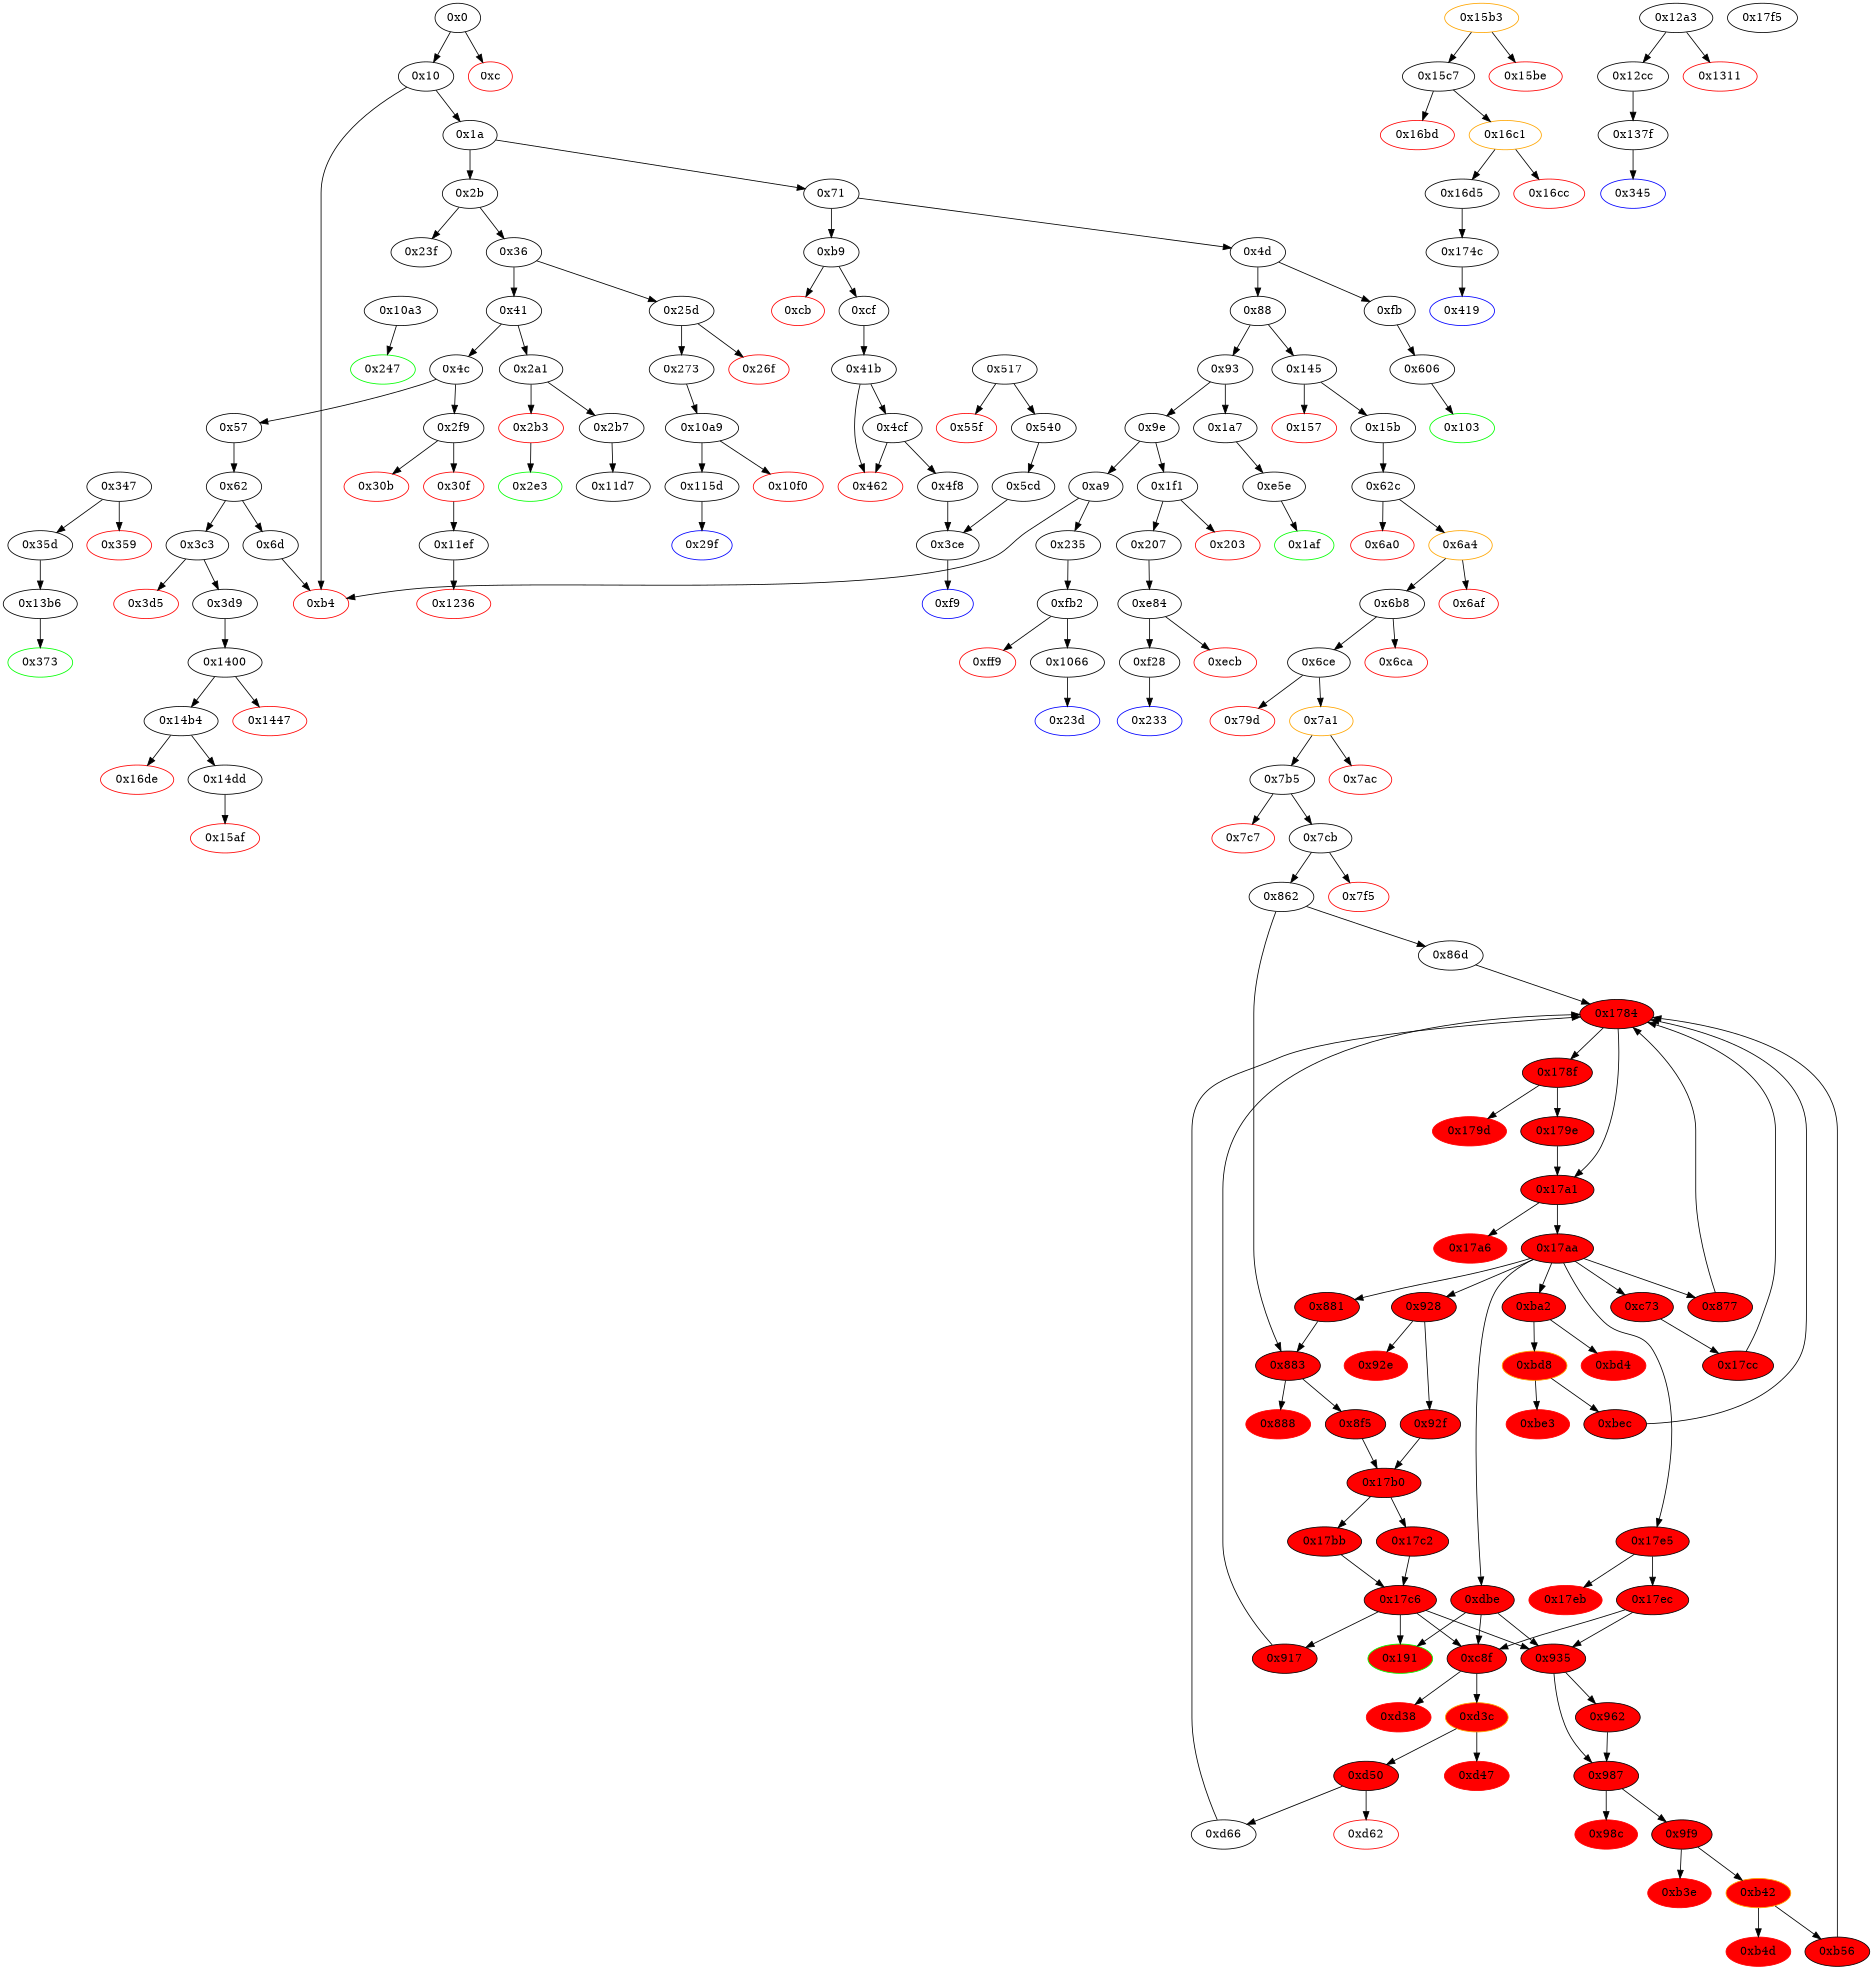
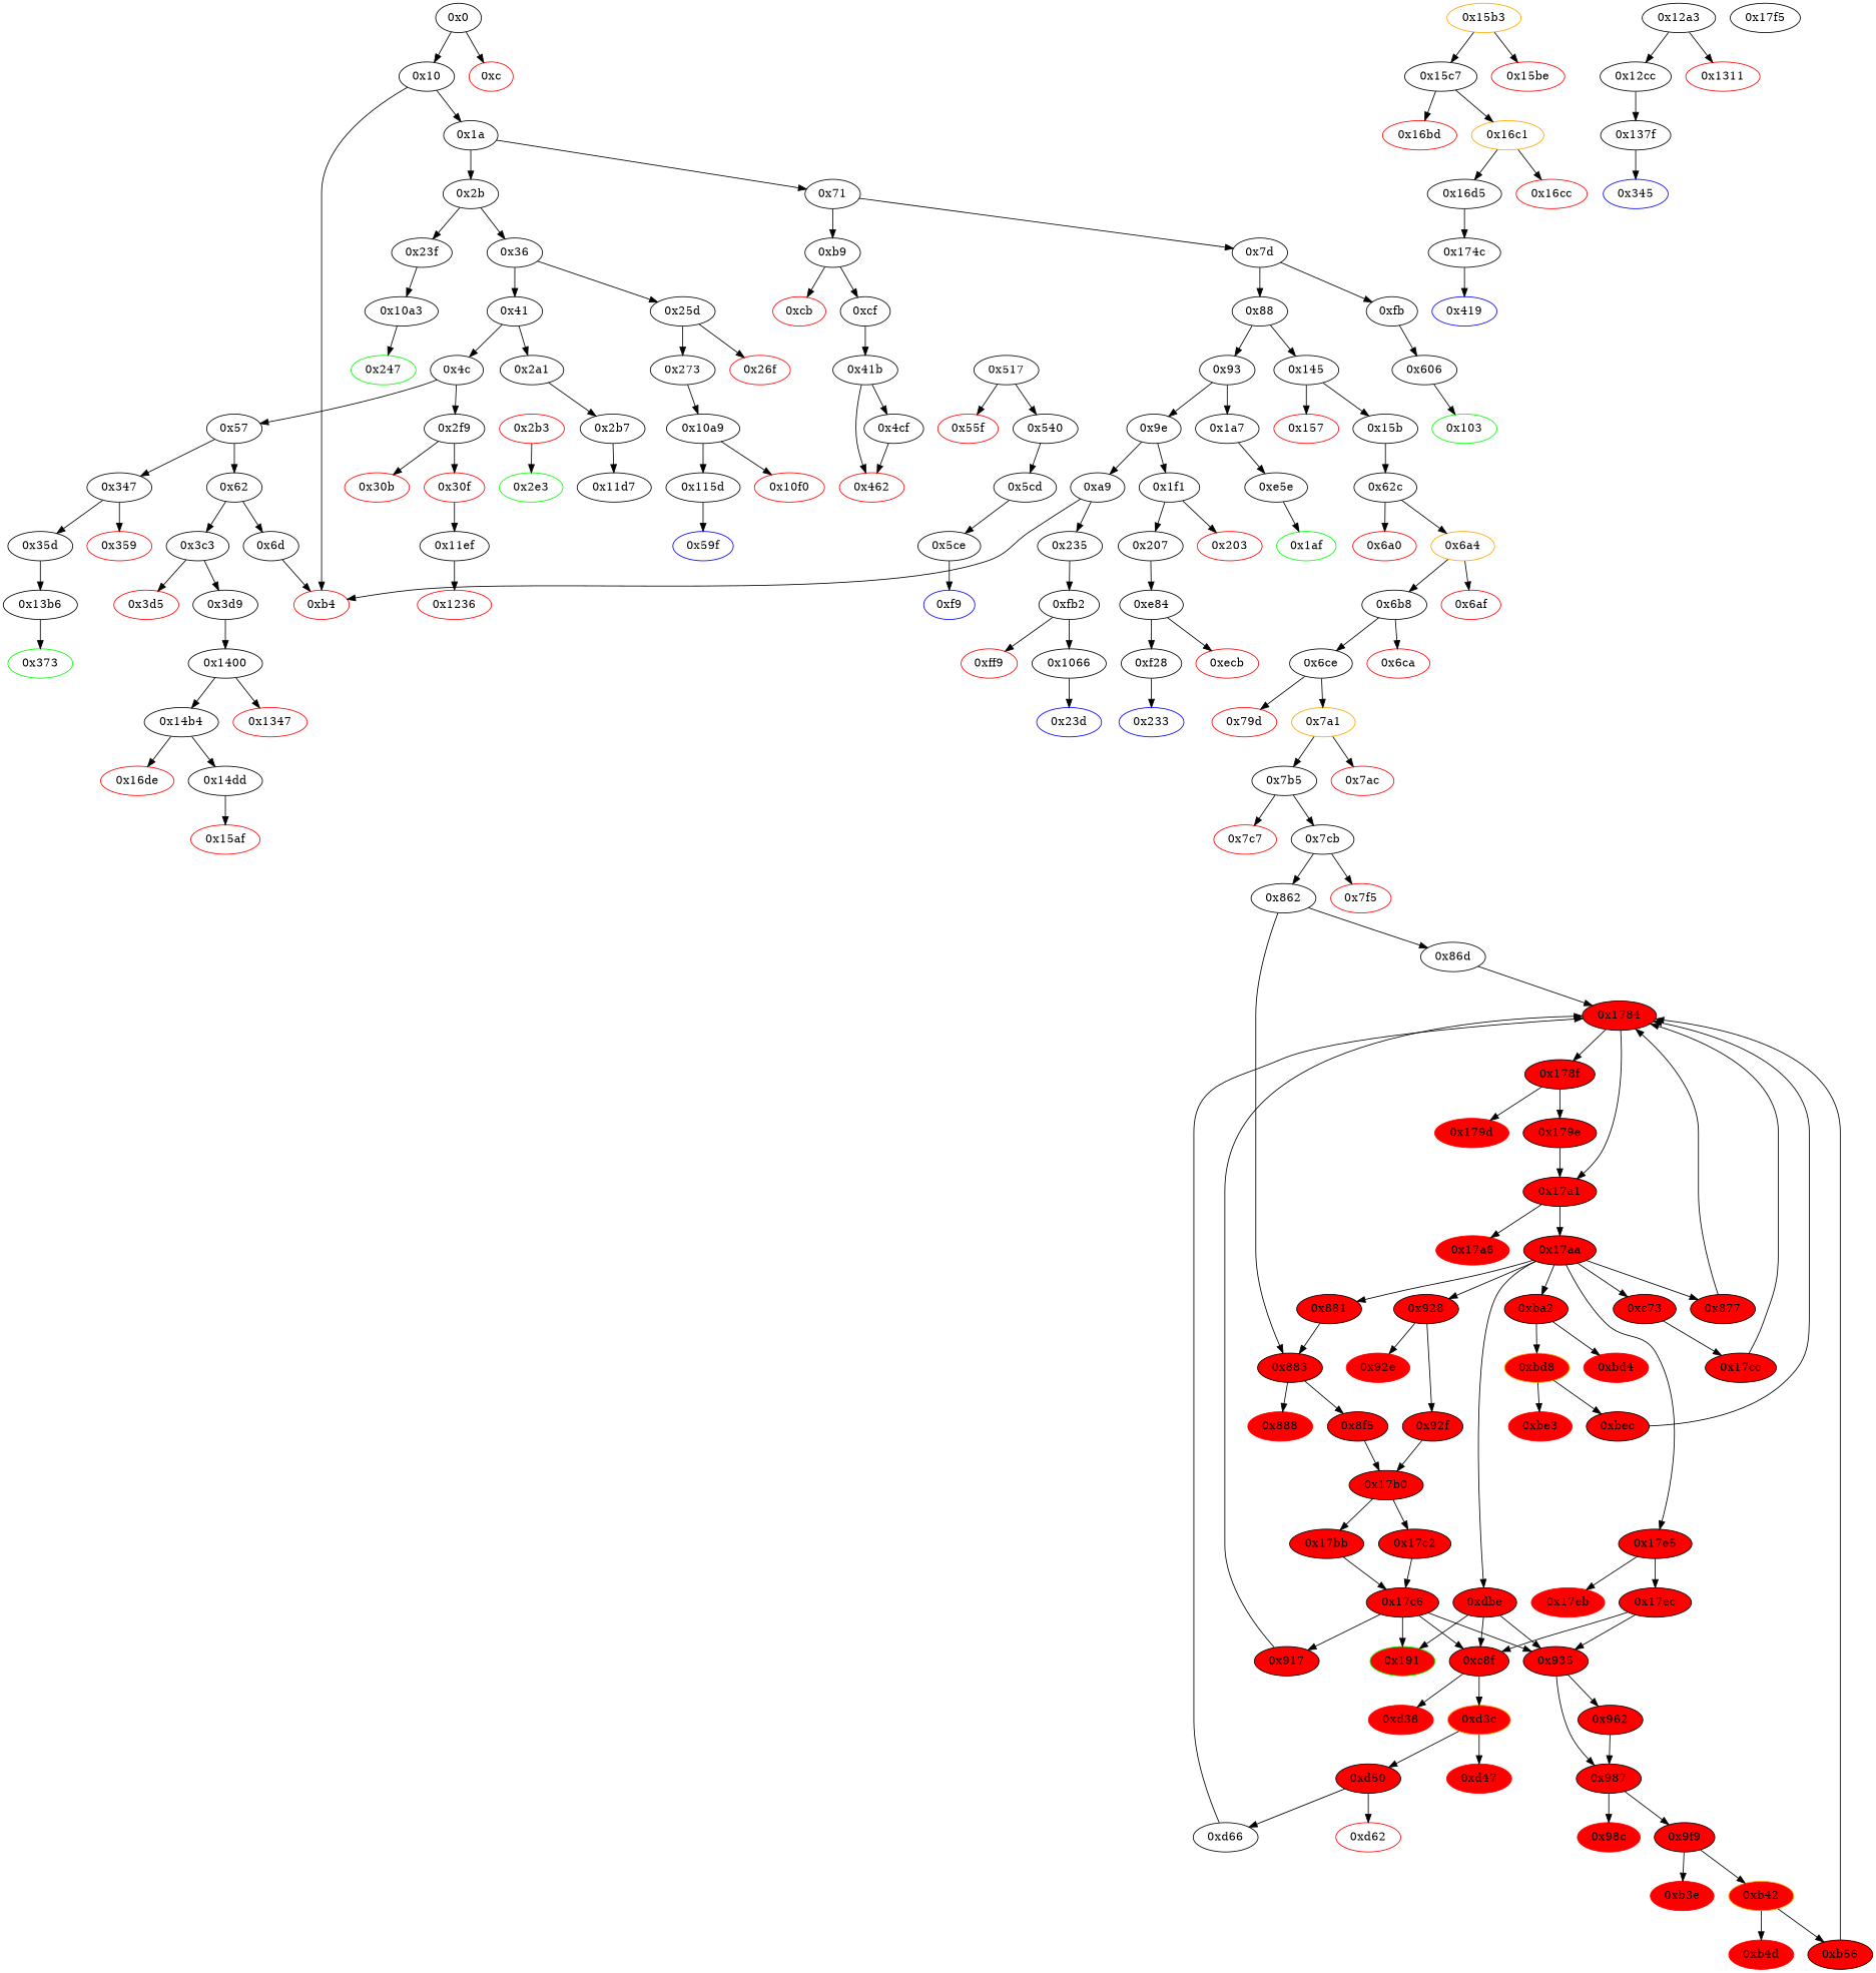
  strict digraph {
    node [fillcolor=white style=filled]
    "0x88"
    "0x93"
    "0x145"
    "0x1a7"
    "0x9e"
    "0x157" [color=red]
    "0x15b"
    "0x16de" [color=red]
    "0x14b4"
    "0x14dd"
    "0x15af" [color=red]
    "0x6b8"
    "0x6ce"
    "0x6ca" [color=red]
    "0x79d" [color=red]
    "0x7a1" [color=orange]
    "0x10f0" [color=red]
    "0x17c6" [fillcolor=red]
    "0x935" [fillcolor=red]
    "0x191" [color=green fillcolor=red]
    "0x917" [fillcolor=red]
    "0xc8f" [fillcolor=red]
    "0x987" [fillcolor=red]
    "0x962" [fillcolor=red]
    "0x1784" [fillcolor=red]
    "0xd3c" [color=orange fillcolor=red]
    "0xd38" [color=red fillcolor=red]
    "0x4c"
    "0x2f9"
    "0x57"
    "0x30f" [color=red]
    "0x30b" [color=red]
    "0x347"
    "0x62"
    "0xe5e"
    "0x1f1"
    "0xa9"
    "0x103" [color=green]
    "0xfb"
    "0x606"
    "0x86d"
    "0x17a1" [fillcolor=red]
    "0x178f" [fillcolor=red]
    "0xff9" [color=red]
    "0xd62" [color=red]
    "0x41"
    "0x2a1"
    "0x2b3" [color=red]
    "0x2b7"
    "0x92f" [fillcolor=red]
    "0x17b0" [fillcolor=red]
    "0x17c2" [fillcolor=red]
    "0x17bb" [fillcolor=red]
    "0x71"
    "0xb9"
-   "0x7d" [label="0x4d"]
+   "0x7d"
    "0xcf"
    "0xcb" [color=red]
    "0x16d5"
    "0x174c"
    "0x419" [color=blue]
    "0x17aa" [fillcolor=red]
    "0x17a6" [color=red fillcolor=red]
    "0x17e5" [fillcolor=red]
    "0xc73" [fillcolor=red]
    "0xba2" [fillcolor=red]
    "0x877" [fillcolor=red]
    "0x881" [fillcolor=red]
    "0xdbe" [fillcolor=red]
    "0x928" [fillcolor=red]
-   "0x29f" [color=blue]
+   "0x29f" [color=blue label="0x59f"]
    "0x1af" [color=green]
    "0xb4" [color=red]
    "0x17eb" [color=red fillcolor=red]
    "0x17ec" [fillcolor=red]
    "0x41b"
    "0x3d5" [color=red]
    "0x10"
    "0x1a"
    "0x2b"
    "0x11ef"
    "0x25d"
    "0x273"
    "0x26f" [color=red]
    "0x10a9"
    "0x55f" [color=red]
    "0x179d" [color=red fillcolor=red]
    "0x6d"
    "0x16bd" [color=red]
    "0x6a0" [color=red]
    "0x2e3" [color=green]
    "0x35d"
    "0x13b6"
    "0x373" [color=green]
    "0x3d9"
    "0x1400"
-   "0x1447" [color=red]
+   "0x1447" [color=red label="0x1347"]
    "0x115d"
    "0x462" [color=red]
    "0x17cc" [fillcolor=red]
    "0x7b5"
    "0x7ac" [color=red]
    "0x23f"
    "0x36"
    "0x10a3"
    "0x12cc"
    "0x137f"
    "0x345" [color=blue]
    "0x4cf"
-   "0x4f8"
-   "0x5ce" [label="0x3ce"]
+   "0x5ce"
    "0x517"
    "0x540"
    "0x17f5"
    "0x359" [color=red]
    "0xf9" [color=blue]
    "0x883" [fillcolor=red]
    "0x888" [color=red fillcolor=red]
    "0x8f5" [fillcolor=red]
    "0xbd4" [color=red fillcolor=red]
    "0xbd8" [color=orange fillcolor=red]
    "0x92e" [color=red fillcolor=red]
    "0x1236" [color=red]
    "0xd50" [fillcolor=red]
    "0xd47" [color=red fillcolor=red]
    "0xd66"
    "0x235"
    "0xfb2"
    "0x1066"
    "0x207"
    "0xe84"
    n132 [label="0xf28"]
    "0xecb" [color=red]
    "0x9f9" [fillcolor=red]
    "0xb42" [color=orange fillcolor=red]
    "0xb3e" [color=red fillcolor=red]
    "0xb56" [fillcolor=red]
    "0xb4d" [color=red fillcolor=red]
    "0x203" [color=red]
    "0x7cb"
    "0x7c7" [color=red]
    "0x862"
    "0x7f5" [color=red]
    "0x0"
    "0xc" [color=red]
    "0x98c" [color=red fillcolor=red]
    "0x247" [color=green]
    "0x233" [color=blue]
    "0x15b3" [color=orange]
    "0x15c7"
    "0x15be" [color=red]
    "0x16c1" [color=orange]
    "0x16cc" [color=red]
    "0x23d" [color=blue]
    "0x3c3"
    "0x62c"
    "0x5cd"
    "0x6a4" [color=orange]
    "0x6af" [color=red]
    "0xbec" [fillcolor=red]
    "0xbe3" [color=red fillcolor=red]
    "0x179e" [fillcolor=red]
    "0x1311" [color=red]
    "0x11d7"
    "0x12a3"
    "0x88" -> "0x93"
    "0x88" -> "0x145"
    "0x93" -> "0x1a7"
    "0x93" -> "0x9e"
    "0x145" -> "0x157"
    "0x145" -> "0x15b"
    "0x1a7" -> "0xe5e"
    "0x9e" -> "0x1f1"
    "0x9e" -> "0xa9"
    "0x15b" -> "0x62c"
    "0x14b4" -> "0x16de"
    "0x14b4" -> "0x14dd"
    "0x14dd" -> "0x15af"
    "0x6b8" -> "0x6ce"
    "0x6b8" -> "0x6ca"
    "0x6ce" -> "0x79d"
    "0x6ce" -> "0x7a1"
    "0x7a1" -> "0x7b5"
    "0x7a1" -> "0x7ac"
    "0x17c6" -> "0x935"
    "0x17c6" -> "0x191"
    "0x17c6" -> "0x917"
    "0x17c6" -> "0xc8f"
    "0x935" -> "0x987"
    "0x935" -> "0x962"
    "0x917" -> "0x1784"
    "0xc8f" -> "0xd3c"
    "0xc8f" -> "0xd38"
    "0x987" -> "0x9f9"
    "0x987" -> "0x98c"
    "0x962" -> "0x987"
    "0x1784" -> "0x17a1"
    "0x1784" -> "0x178f"
    "0xd3c" -> "0xd50"
    "0xd3c" -> "0xd47"
    "0x4c" -> "0x2f9"
    "0x4c" -> "0x57"
    "0x2f9" -> "0x30f"
    "0x2f9" -> "0x30b"
+   "0x57" -> "0x347"
    "0x57" -> "0x62"
    "0x30f" -> "0x11ef"
    "0x347" -> "0x35d"
    "0x347" -> "0x359"
    "0x62" -> "0x6d"
    "0x62" -> "0x3c3"
    "0xe5e" -> "0x1af"
    "0x1f1" -> "0x207"
    "0x1f1" -> "0x203"
    "0xa9" -> "0xb4"
    "0xa9" -> "0x235"
    "0xfb" -> "0x606"
    "0x606" -> "0x103"
    "0x86d" -> "0x1784"
    "0x17a1" -> "0x17aa"
    "0x17a1" -> "0x17a6"
    "0x178f" -> "0x179d"
    "0x178f" -> "0x179e"
    "0x41" -> "0x4c"
    "0x41" -> "0x2a1"
-   "0x2a1" -> "0x2b3"
    "0x2a1" -> "0x2b7"
    "0x2b3" -> "0x2e3"
    "0x2b7" -> "0x11d7"
    "0x92f" -> "0x17b0"
    "0x17b0" -> "0x17c2"
    "0x17b0" -> "0x17bb"
    "0x17c2" -> "0x17c6"
    "0x17bb" -> "0x17c6"
    "0x71" -> "0xb9"
    "0x71" -> "0x7d"
    "0xb9" -> "0xcf"
    "0xb9" -> "0xcb"
    "0x7d" -> "0x88"
    "0x7d" -> "0xfb"
    "0xcf" -> "0x41b"
    "0x16d5" -> "0x174c"
    "0x174c" -> "0x419"
    "0x17aa" -> "0x17e5"
    "0x17aa" -> "0xc73"
    "0x17aa" -> "0xba2"
    "0x17aa" -> "0x877"
    "0x17aa" -> "0x881"
    "0x17aa" -> "0xdbe"
    "0x17aa" -> "0x928"
    "0x17e5" -> "0x17eb"
    "0x17e5" -> "0x17ec"
    "0xc73" -> "0x17cc"
    "0xba2" -> "0xbd4"
    "0xba2" -> "0xbd8"
    "0x877" -> "0x1784"
    "0x881" -> "0x883"
    "0xdbe" -> "0x935"
    "0xdbe" -> "0x191"
    "0xdbe" -> "0xc8f"
    "0x928" -> "0x92f"
    "0x928" -> "0x92e"
    "0x17ec" -> "0x935"
    "0x17ec" -> "0xc8f"
    "0x41b" -> "0x462"
    "0x41b" -> "0x4cf"
    "0x10" -> "0xb4"
    "0x10" -> "0x1a"
    "0x1a" -> "0x71"
    "0x1a" -> "0x2b"
    "0x2b" -> "0x23f"
    "0x2b" -> "0x36"
    "0x11ef" -> "0x1236"
    "0x25d" -> "0x273"
    "0x25d" -> "0x26f"
    "0x273" -> "0x10a9"
    "0x10a9" -> "0x10f0"
    "0x10a9" -> "0x115d"
    "0x6d" -> "0xb4"
    "0x35d" -> "0x13b6"
    "0x13b6" -> "0x373"
    "0x3d9" -> "0x1400"
    "0x1400" -> "0x14b4"
    "0x1400" -> "0x1447"
    "0x115d" -> "0x29f"
    "0x17cc" -> "0x1784"
    "0x7b5" -> "0x7cb"
    "0x7b5" -> "0x7c7"
+   "0x23f" -> "0x10a3"
    "0x36" -> "0x41"
    "0x36" -> "0x25d"
    "0x10a3" -> "0x247"
    "0x12cc" -> "0x137f"
    "0x137f" -> "0x345"
    "0x4cf" -> "0x462"
-   "0x4cf" -> "0x4f8"
-   "0x4f8" -> "0x5ce"
    "0x5ce" -> "0xf9"
    "0x517" -> "0x55f"
    "0x517" -> "0x540"
    "0x540" -> "0x5cd"
    "0x883" -> "0x888"
    "0x883" -> "0x8f5"
    "0x8f5" -> "0x17b0"
    "0xbd8" -> "0xbec"
    "0xbd8" -> "0xbe3"
    "0xd50" -> "0xd62"
    "0xd50" -> "0xd66"
    "0xd66" -> "0x1784"
    "0x235" -> "0xfb2"
    "0xfb2" -> "0xff9"
    "0xfb2" -> "0x1066"
    "0x1066" -> "0x23d"
    "0x207" -> "0xe84"
    "0xe84" -> n132
    "0xe84" -> "0xecb"
    n132 -> "0x233"
    "0x9f9" -> "0xb42"
    "0x9f9" -> "0xb3e"
    "0xb42" -> "0xb56"
    "0xb42" -> "0xb4d"
    "0xb56" -> "0x1784"
    "0x7cb" -> "0x862"
    "0x7cb" -> "0x7f5"
    "0x862" -> "0x86d"
    "0x862" -> "0x883"
    "0x0" -> "0x10"
    "0x0" -> "0xc"
    "0x15b3" -> "0x15c7"
    "0x15b3" -> "0x15be"
    "0x15c7" -> "0x16bd"
    "0x15c7" -> "0x16c1"
    "0x16c1" -> "0x16d5"
    "0x16c1" -> "0x16cc"
    "0x3c3" -> "0x3d5"
    "0x3c3" -> "0x3d9"
    "0x62c" -> "0x6a0"
    "0x62c" -> "0x6a4"
    "0x5cd" -> "0x5ce"
    "0x6a4" -> "0x6b8"
    "0x6a4" -> "0x6af"
    "0xbec" -> "0x1784"
    "0x179e" -> "0x17a1"
    "0x12a3" -> "0x12cc"
    "0x12a3" -> "0x1311"
  }
